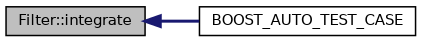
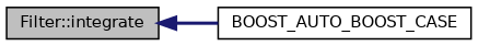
  digraph {
    rankdir=LR
    fontname="DejaVu Sans"
    node [color=black fontname="DejaVu Sans" fontsize=10 shape=record style=filled]
    n1 [fillcolor=grey75 fontcolor=black height=0.2 label="Filter::integrate" width=0.4]
-   n2 [fillcolor=white height=0.2 label=BOOST_AUTO_TEST_CASE width=0.4]
+   n2 [fillcolor=white height=0.2 label=BOOST_AUTO_BOOST_CASE width=0.4]
    n1 -> n2 [color=midnightblue dir=back fontname="DejaVu Sans" fontsize=10 labelfontname=Helvetica labelfontsize=10 style=bold]
  }
